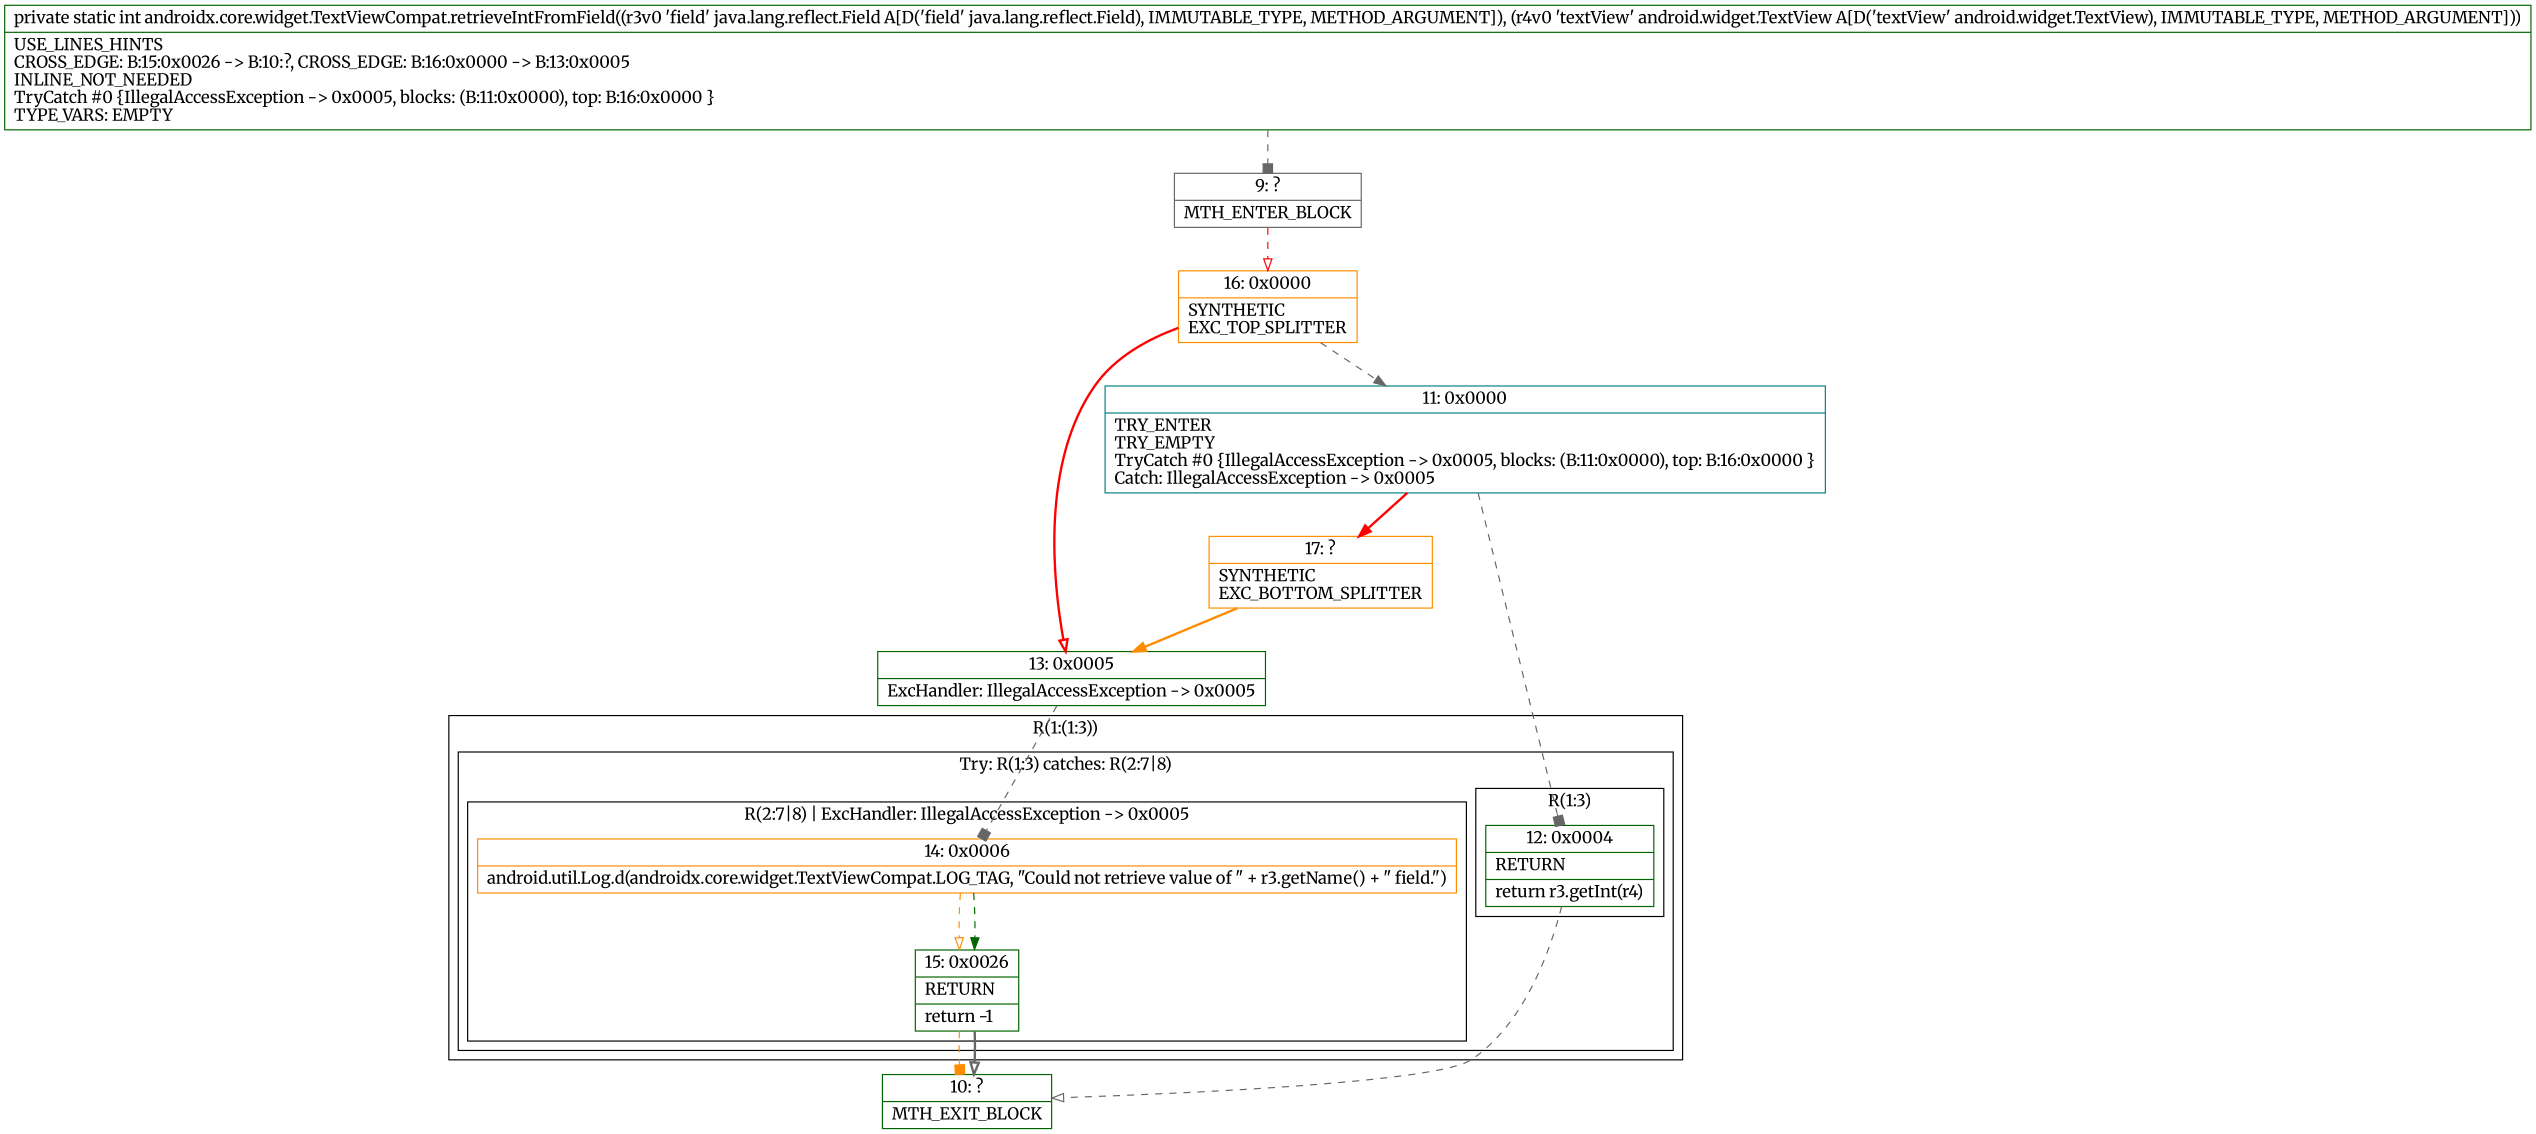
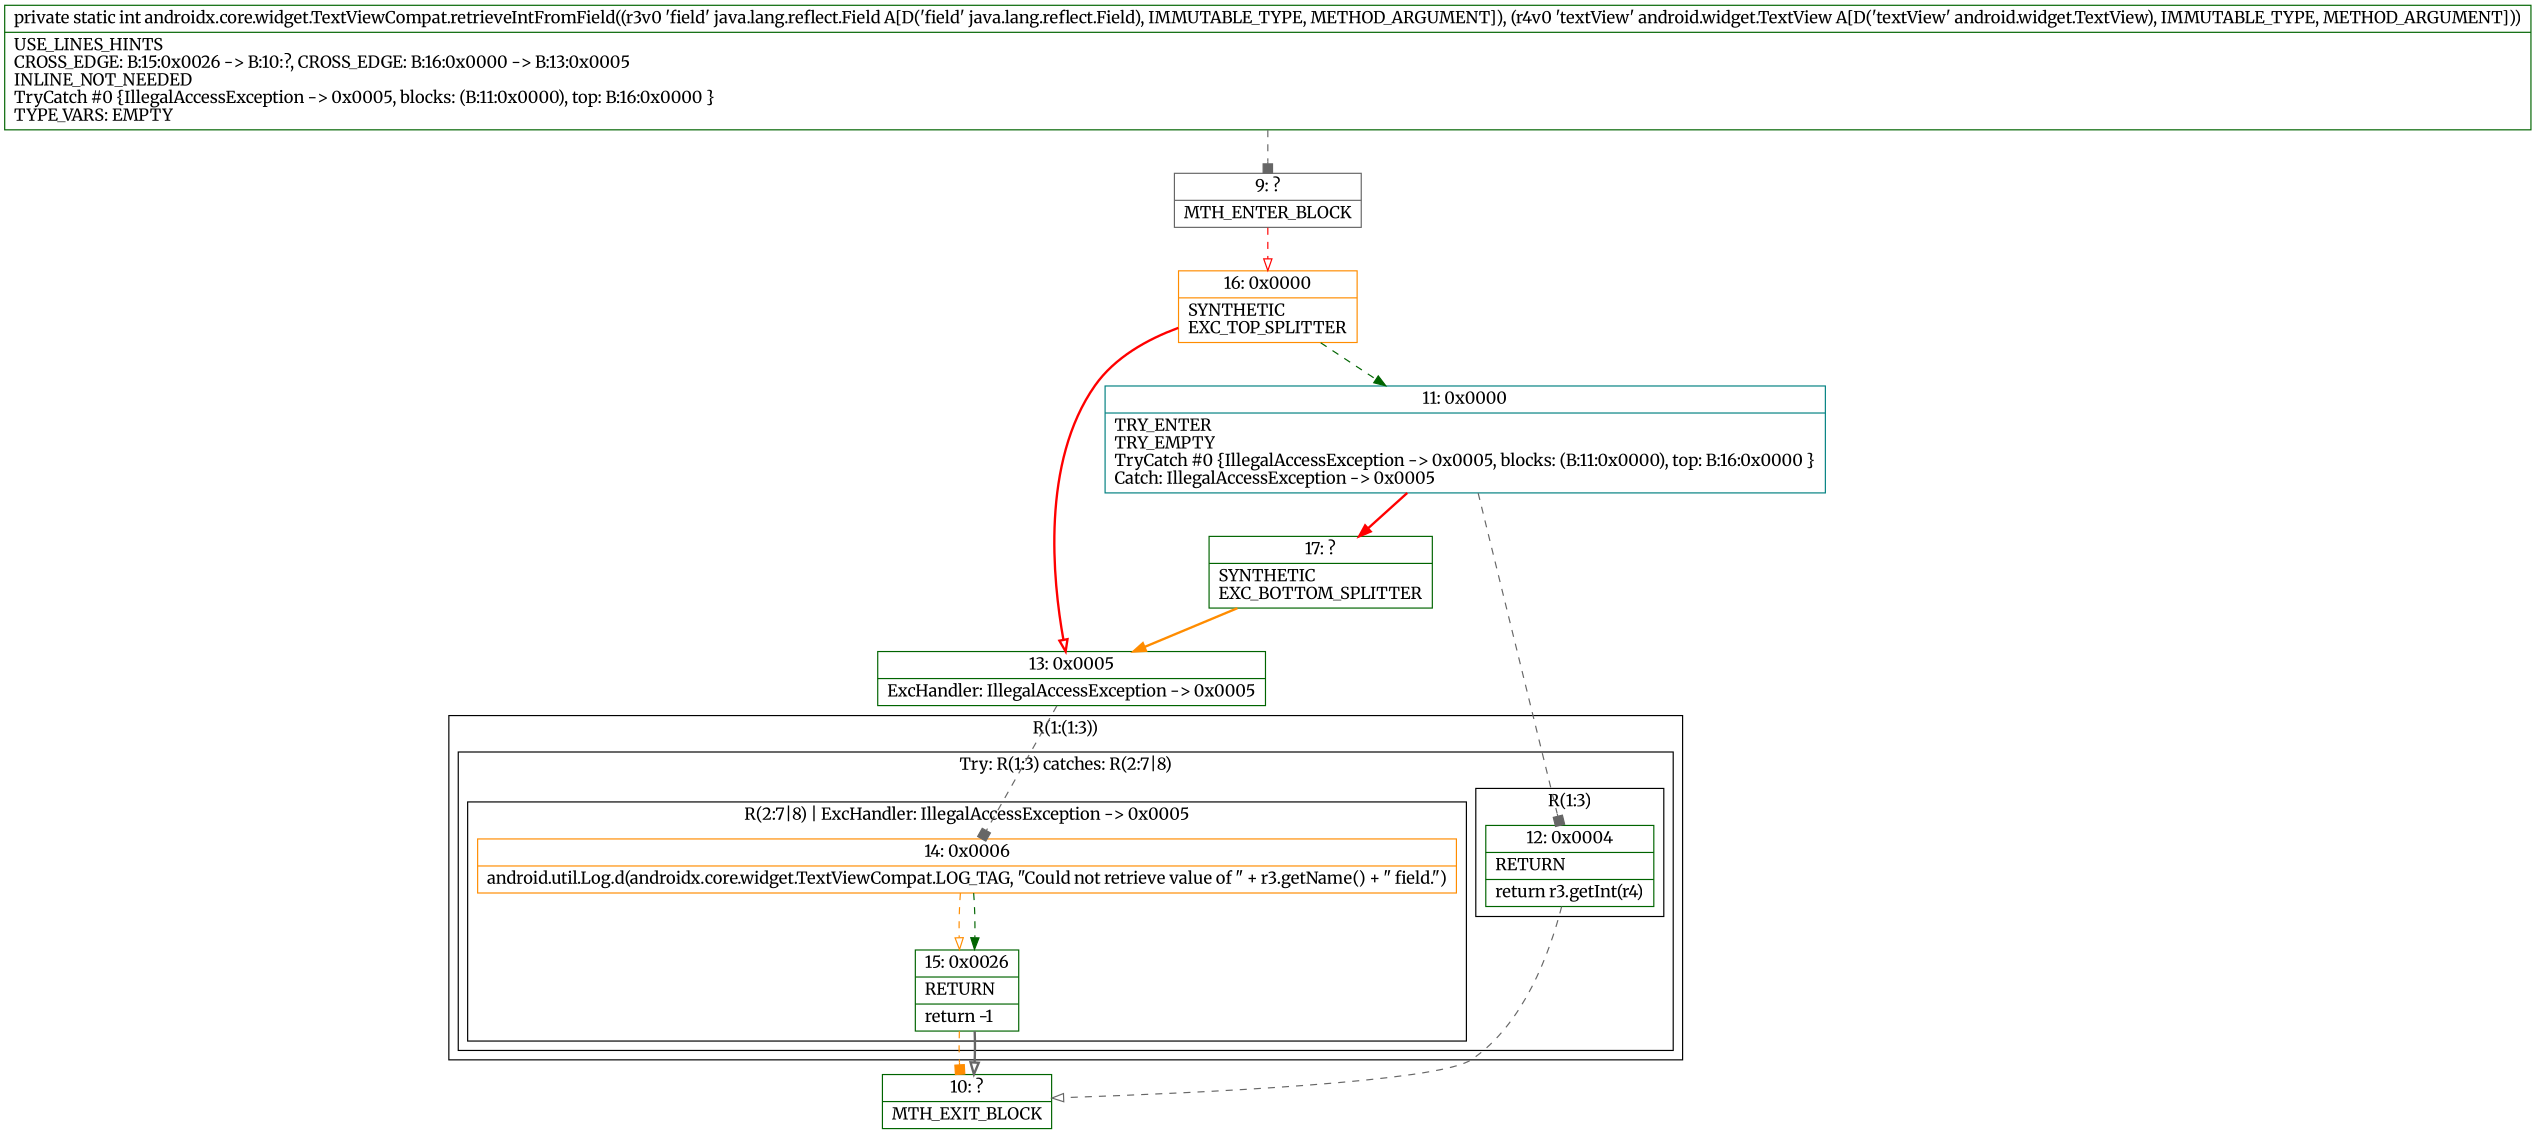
  digraph {
    fontname=Merriweather
    node [color=darkgreen fontname=Merriweather shape=record]
    edge [arrowhead=onormal color=gray40 fontname=Merriweather style=dashed]
    n1 [label="{12\:\ 0x0004|RETURN\l|return r3.getInt(r4)\l}"]
    n2 [color=darkorange label="{14\:\ 0x0006|android.util.Log.d(androidx.core.widget.TextViewCompat.LOG_TAG, \"Could not retrieve value of \" + r3.getName() + \" field.\")\l}"]
    n3 [label="{15\:\ 0x0026|RETURN\l|return \-1\l}"]
    n4 [label="{10\:\ ?|MTH_EXIT_BLOCK\l}"]
    n5 [color=gray40 label="{9\:\ ?|MTH_ENTER_BLOCK\l}"]
    n6 [color=darkorange label="{16\:\ 0x0000|SYNTHETIC\lEXC_TOP_SPLITTER\l}"]
    n7 [color=teal label="{11\:\ 0x0000|TRY_ENTER\lTRY_EMPTY\lTryCatch #0 \{IllegalAccessException \-\> 0x0005, blocks: (B:11:0x0000), top: B:16:0x0000 \}\lCatch: IllegalAccessException \-\> 0x0005\l}"]
    n8 [label="{13\:\ 0x0005|ExcHandler: IllegalAccessException \-\> 0x0005\l}"]
-   n9 [color=darkorange label="{17\:\ ?|SYNTHETIC\lEXC_BOTTOM_SPLITTER\l}"]
+   n9 [label="{17\:\ ?|SYNTHETIC\lEXC_BOTTOM_SPLITTER\l}"]
    n10 [label="{private static int androidx.core.widget.TextViewCompat.retrieveIntFromField((r3v0 'field' java.lang.reflect.Field A[D('field' java.lang.reflect.Field), IMMUTABLE_TYPE, METHOD_ARGUMENT]), (r4v0 'textView' android.widget.TextView A[D('textView' android.widget.TextView), IMMUTABLE_TYPE, METHOD_ARGUMENT]))  | USE_LINES_HINTS\lCROSS_EDGE: B:15:0x0026 \-\> B:10:?, CROSS_EDGE: B:16:0x0000 \-\> B:13:0x0005\lINLINE_NOT_NEEDED\lTryCatch #0 \{IllegalAccessException \-\> 0x0005, blocks: (B:11:0x0000), top: B:16:0x0000 \}\lTYPE_VARS: EMPTY\l}"]
    subgraph cluster_1 {
      label="R(1:(1:3))"
      subgraph cluster_2 {
        label="Try: R(1:3) catches: R(2:7|8)"
        subgraph cluster_3 {
          label="R(1:3)"
          n1
        }
        subgraph cluster_4 {
          label="R(2:7|8) | ExcHandler: IllegalAccessException \-\> 0x0005\l"
          n2
          n3
        }
      }
    }
    subgraph cluster_5 {
      label="R(2:7|8) | ExcHandler: IllegalAccessException \-\> 0x0005\l"
    }
    n1 -> n4
    n2 -> n3 [color=darkorange]
    n2 -> n3 [arrowhead=normal color=darkgreen]
    n3 -> n4 [arrowhead=box color=darkorange]
    n3 -> n4 [style=bold]
    n5 -> n6 [color=red]
-   n6 -> n7 [arrowhead=normal]
+   n6 -> n7 [arrowhead=normal color=darkgreen]
    n6 -> n8 [color=red style=bold]
    n7 -> n1 [arrowhead=box]
    n7 -> n9 [arrowhead=normal color=red style=bold]
    n8 -> n2 [arrowhead=box]
    n9 -> n8 [arrowhead=normal color=darkorange style=bold]
    n10 -> n5 [arrowhead=box]
  }
